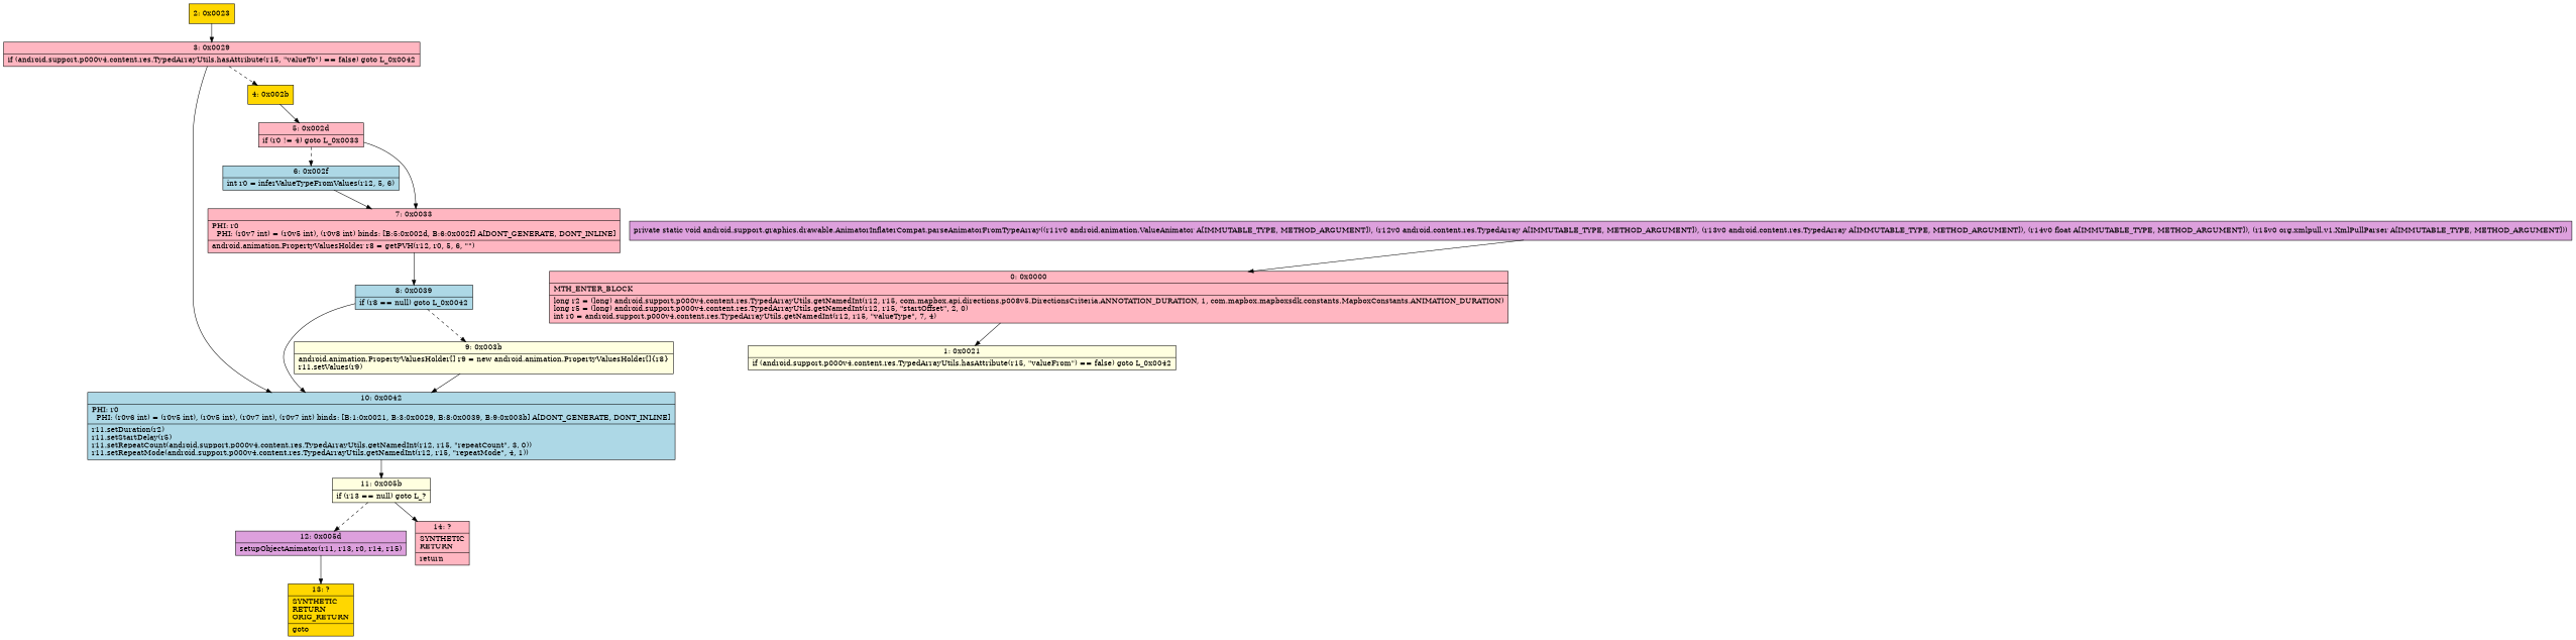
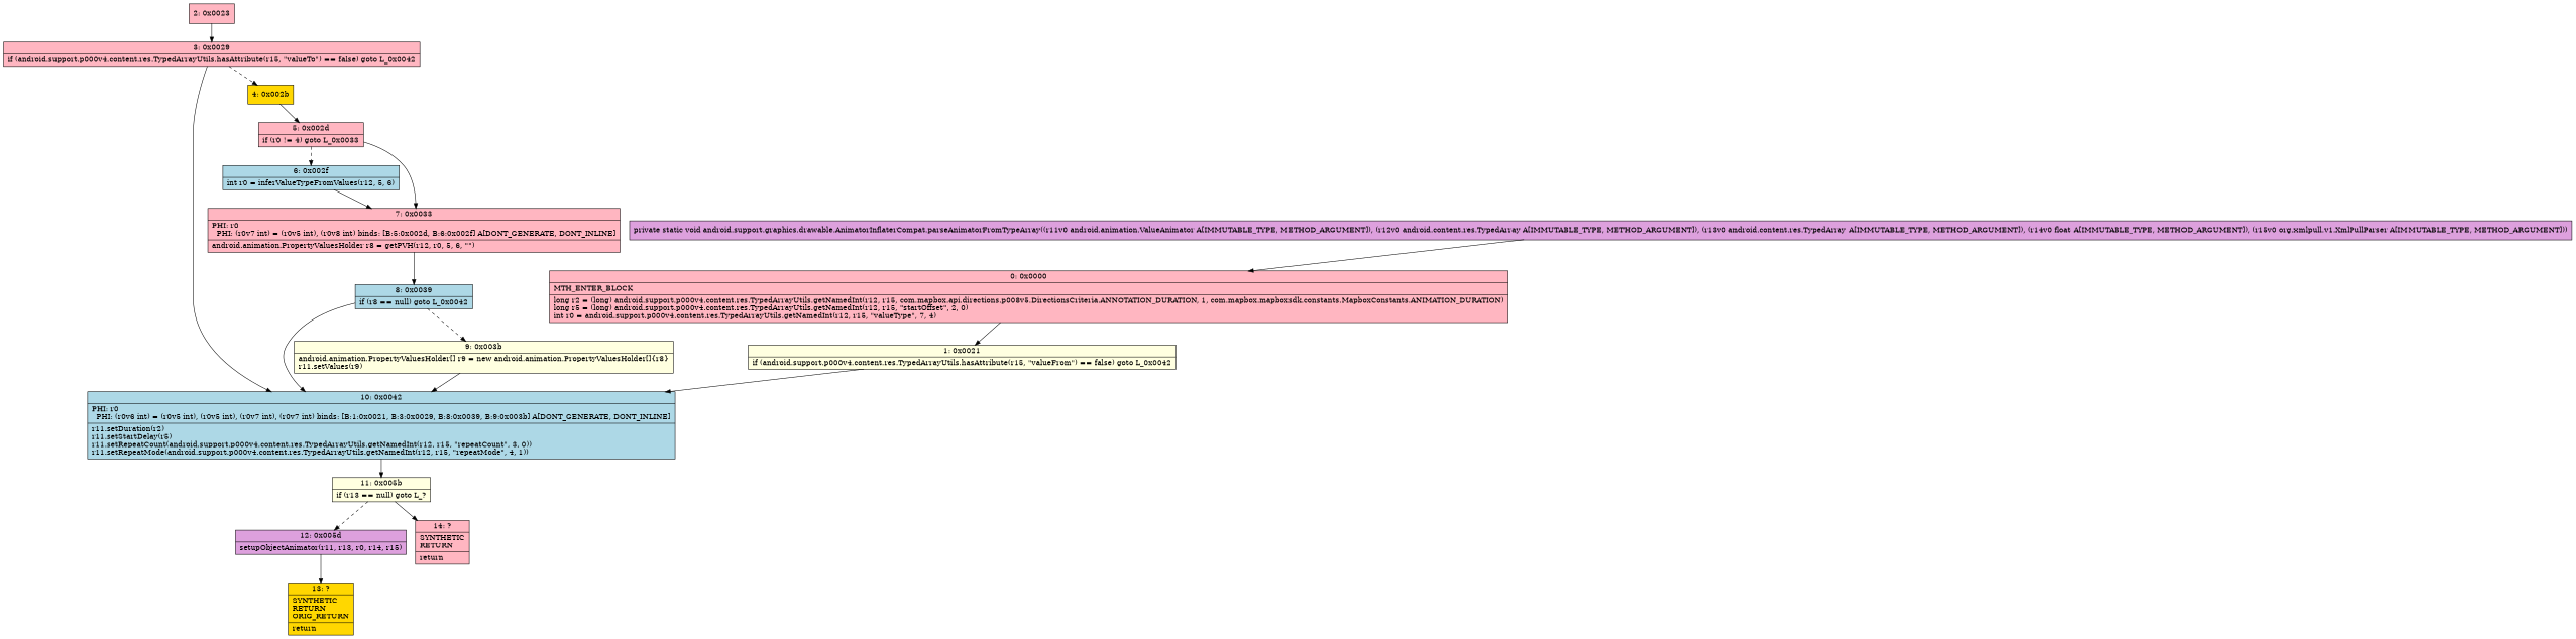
  digraph {
    node [fillcolor=lightpink shape=record style=filled]
    n1 [label="{0\:\ 0x0000|MTH_ENTER_BLOCK\l|long r2 = (long) android.support.p000v4.content.res.TypedArrayUtils.getNamedInt(r12, r15, com.mapbox.api.directions.p008v5.DirectionsCriteria.ANNOTATION_DURATION, 1, com.mapbox.mapboxsdk.constants.MapboxConstants.ANIMATION_DURATION)\llong r5 = (long) android.support.p000v4.content.res.TypedArrayUtils.getNamedInt(r12, r15, \"startOffset\", 2, 0)\lint r0 = android.support.p000v4.content.res.TypedArrayUtils.getNamedInt(r12, r15, \"valueType\", 7, 4)\l}"]
    n2 [fillcolor=lightyellow label="{1\:\ 0x0021|if (android.support.p000v4.content.res.TypedArrayUtils.hasAttribute(r15, \"valueFrom\") == false) goto L_0x0042\l}"]
    n3 [fillcolor=lightblue label="{10\:\ 0x0042|PHI: r0 \l  PHI: (r0v6 int) = (r0v5 int), (r0v5 int), (r0v7 int), (r0v7 int) binds: [B:1:0x0021, B:3:0x0029, B:8:0x0039, B:9:0x003b] A[DONT_GENERATE, DONT_INLINE]\l|r11.setDuration(r2)\lr11.setStartDelay(r5)\lr11.setRepeatCount(android.support.p000v4.content.res.TypedArrayUtils.getNamedInt(r12, r15, \"repeatCount\", 3, 0))\lr11.setRepeatMode(android.support.p000v4.content.res.TypedArrayUtils.getNamedInt(r12, r15, \"repeatMode\", 4, 1))\l}"]
-   n4 [fillcolor=gold label="{2\:\ 0x0023}"]
+   n4 [label="{2\:\ 0x0023}"]
    n5 [label="{3\:\ 0x0029|if (android.support.p000v4.content.res.TypedArrayUtils.hasAttribute(r15, \"valueTo\") == false) goto L_0x0042\l}"]
    n6 [fillcolor=lightyellow label="{11\:\ 0x005b|if (r13 == null) goto L_?\l}"]
    n7 [fillcolor=gold label="{4\:\ 0x002b}"]
    n8 [label="{5\:\ 0x002d|if (r0 != 4) goto L_0x0033\l}"]
    n9 [fillcolor=lightblue label="{6\:\ 0x002f|int r0 = inferValueTypeFromValues(r12, 5, 6)\l}"]
    n10 [label="{7\:\ 0x0033|PHI: r0 \l  PHI: (r0v7 int) = (r0v5 int), (r0v8 int) binds: [B:5:0x002d, B:6:0x002f] A[DONT_GENERATE, DONT_INLINE]\l|android.animation.PropertyValuesHolder r8 = getPVH(r12, r0, 5, 6, \"\")\l}"]
    n11 [fillcolor=lightblue label="{8\:\ 0x0039|if (r8 == null) goto L_0x0042\l}"]
    n12 [fillcolor=lightyellow label="{9\:\ 0x003b|android.animation.PropertyValuesHolder[] r9 = new android.animation.PropertyValuesHolder[]\{r8\}\lr11.setValues(r9)\l}"]
    n13 [fillcolor=plum label="{12\:\ 0x005d|setupObjectAnimator(r11, r13, r0, r14, r15)\l}"]
    n14 [label="{14\:\ ?|SYNTHETIC\lRETURN\l|return\l}"]
-   n15 [fillcolor=gold label="{13\:\ ?|SYNTHETIC\lRETURN\lORIG_RETURN\l|goto\l}"]
+   n15 [fillcolor=gold label="{13\:\ ?|SYNTHETIC\lRETURN\lORIG_RETURN\l|return\l}"]
    n16 [fillcolor=plum label="{private static void android.support.graphics.drawable.AnimatorInflaterCompat.parseAnimatorFromTypeArray((r11v0 android.animation.ValueAnimator A[IMMUTABLE_TYPE, METHOD_ARGUMENT]), (r12v0 android.content.res.TypedArray A[IMMUTABLE_TYPE, METHOD_ARGUMENT]), (r13v0 android.content.res.TypedArray A[IMMUTABLE_TYPE, METHOD_ARGUMENT]), (r14v0 float A[IMMUTABLE_TYPE, METHOD_ARGUMENT]), (r15v0 org.xmlpull.v1.XmlPullParser A[IMMUTABLE_TYPE, METHOD_ARGUMENT])) }"]
    n1 -> n2
+   n2 -> n3
    n3 -> n6
    n4 -> n5
    n5 -> n3
    n5 -> n7 [style=dashed]
    n6 -> n13 [style=dashed]
    n6 -> n14
    n7 -> n8
    n8 -> n9 [style=dashed]
    n8 -> n10
    n9 -> n10
    n10 -> n11
    n11 -> n3
    n11 -> n12 [style=dashed]
    n12 -> n3
    n13 -> n15
    n16 -> n1
  }
